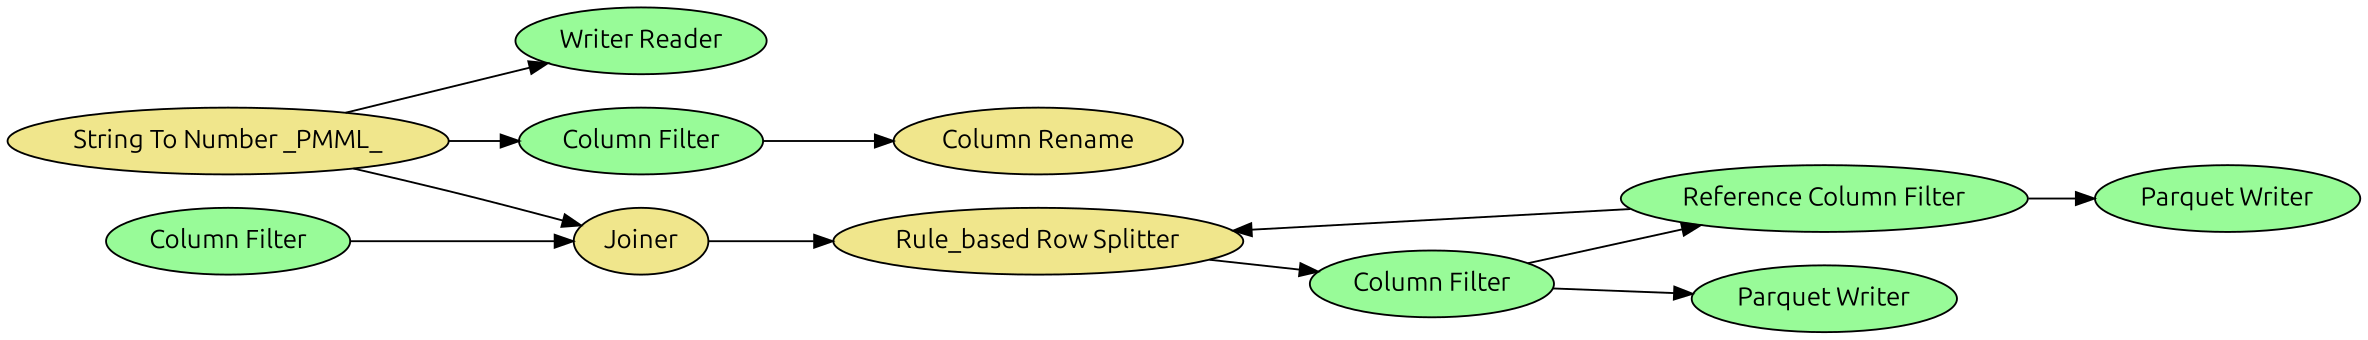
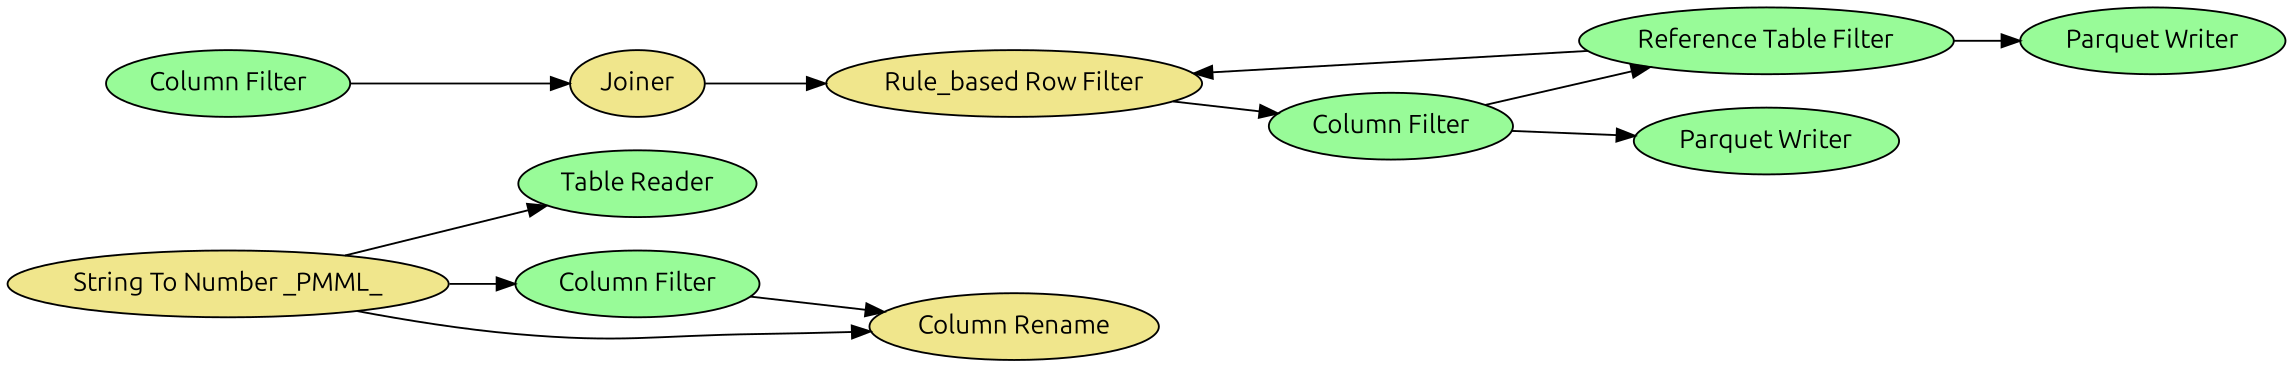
  digraph {
    fontname=Ubuntu
    rankdir=LR
    node [fillcolor=palegreen fontname=Ubuntu style=filled]
    edge [fontname=Ubuntu]
-   n1 [label="Writer Reader"]
+   n1 [label="Table Reader"]
    n2 [fillcolor=khaki label="String To Number _PMML_"]
    n3 [label="Column Filter"]
    n4 [fillcolor=khaki label=Joiner]
    n5 [fillcolor=khaki label="Column Rename"]
    n6 [label="Column Filter"]
-   n7 [fillcolor=khaki label="Rule_based Row Splitter"]
+   n7 [fillcolor=khaki label="Rule_based Row Filter"]
    n8 [label="Column Filter"]
-   n9 [label="Reference Column Filter"]
+   n9 [label="Reference Table Filter"]
    n10 [label="Parquet Writer"]
    n11 [label="Parquet Writer"]
    n2 -> n1
    n2 -> n3
-   n2 -> n4
+   n2 -> n5
    n3 -> n5
    n4 -> n7
    n6 -> n4
    n7 -> n8
    n8 -> n9
    n8 -> n10
    n9 -> n7
    n9 -> n11
  }
